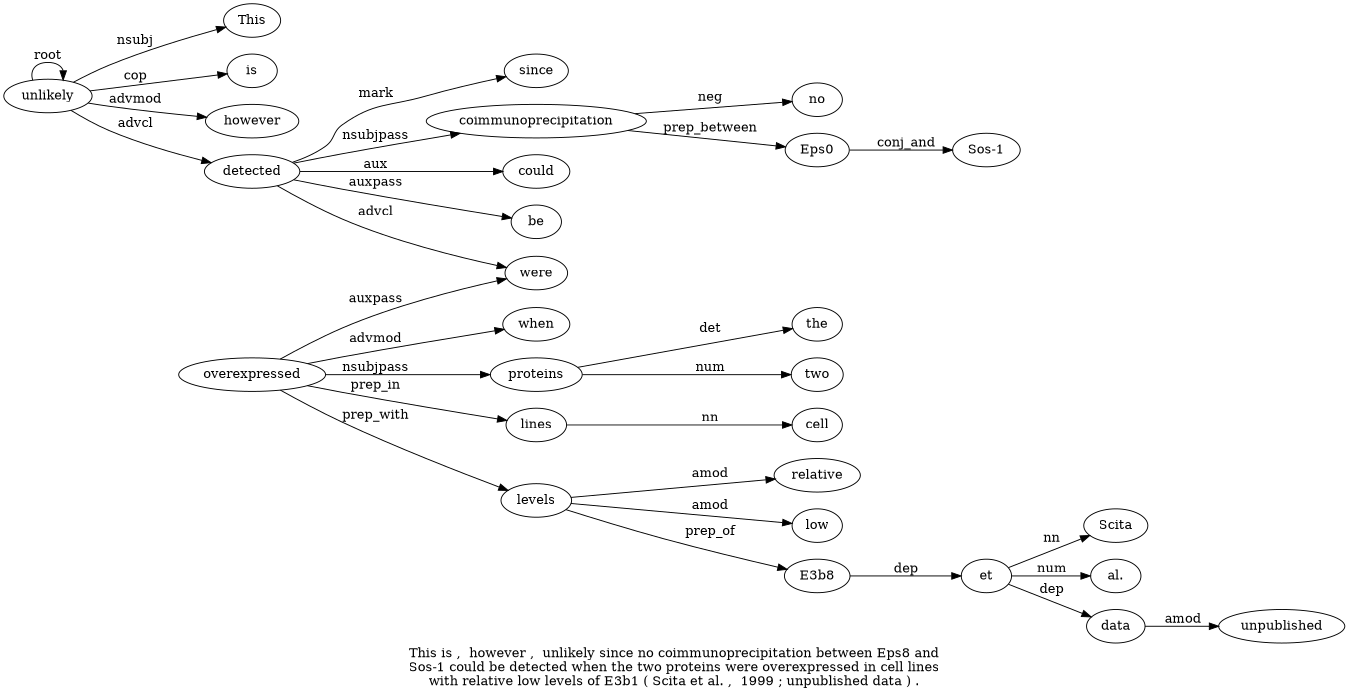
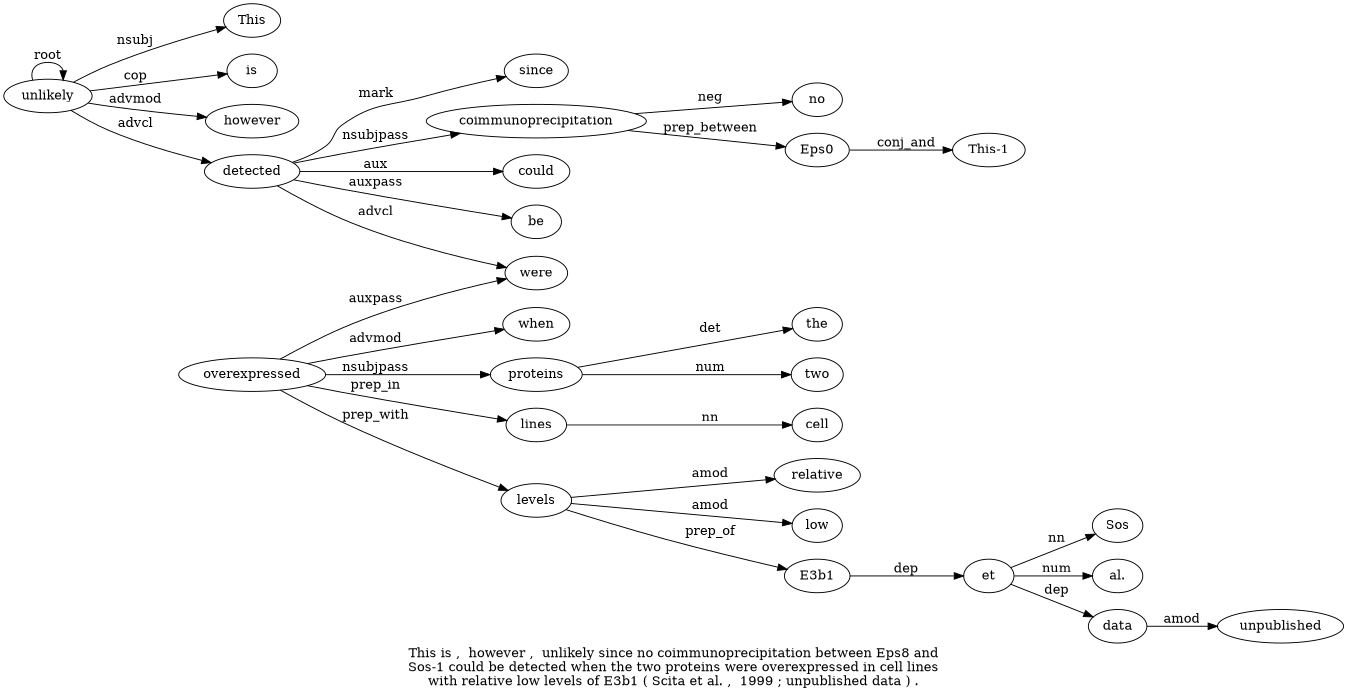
  digraph {
    label="This is ,  however ,  unlikely since no coimmunoprecipitation between Eps8 and\nSos-1 could be detected when the two proteins were overexpressed in cell lines\nwith relative low levels of E3b1 ( Scita et al. ,  1999 ; unpublished data ) ."
    rankdir=LR
    node [fillcolor=white style=filled]
    n1 [label=unlikely]
    n2 [label=This]
    n3 [label=is]
    n4 [label=however]
    n5 [label=detected]
    n6 [label=since]
    n7 [label=coimmunoprecipitation]
    n8 [label=could]
    n9 [label=be]
    n10 [label=were]
    n11 [label=no]
    n12 [label=Eps0]
    n13 [label=overexpressed]
    n14 [label=when]
    n15 [label=proteins]
    n16 [label=lines]
    n17 [label=levels]
-   n18 [label="Sos-1"]
+   n18 [label="This-1"]
    n19 [label=the]
    n20 [label=two]
    n21 [label=cell]
    n22 [label=relative]
    n23 [label=low]
-   n24 [label=E3b8]
+   n24 [label=E3b1]
    n25 [label=et]
-   n26 [label=Scita]
+   n26 [label=Sos]
    n27 [label="al."]
    n28 [label=data]
    n29 [label=unpublished]
    n1 -> n1 [label=root]
    n1 -> n2 [label=nsubj]
    n1 -> n3 [label=cop]
    n1 -> n4 [label=advmod]
    n1 -> n5 [label=advcl]
    n5 -> n6 [label=mark]
    n5 -> n7 [label=nsubjpass]
    n5 -> n8 [label=aux]
    n5 -> n9 [label=auxpass]
    n5 -> n10 [label=advcl]
    n7 -> n11 [label=neg]
    n7 -> n12 [label=prep_between]
    n12 -> n18 [label=conj_and]
    n13 -> n10 [label=auxpass]
    n13 -> n14 [label=advmod]
    n13 -> n15 [label=nsubjpass]
    n13 -> n16 [label=prep_in]
    n13 -> n17 [label=prep_with]
    n15 -> n19 [label=det]
    n15 -> n20 [label=num]
    n16 -> n21 [label=nn]
    n17 -> n22 [label=amod]
    n17 -> n23 [label=amod]
    n17 -> n24 [label=prep_of]
    n24 -> n25 [label=dep]
    n25 -> n26 [label=nn]
    n25 -> n27 [label=num]
    n25 -> n28 [label=dep]
    n28 -> n29 [label=amod]
  }
